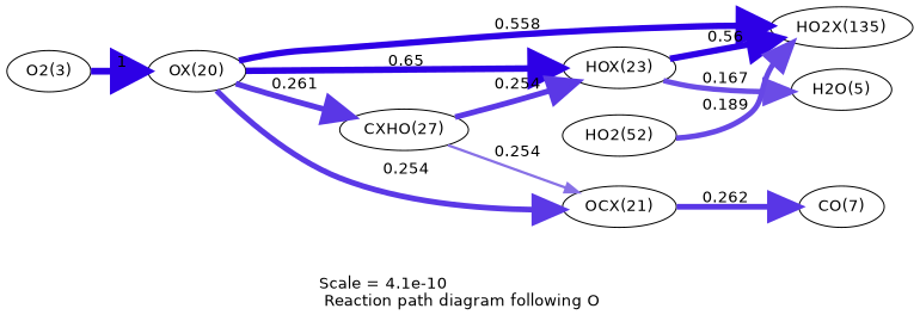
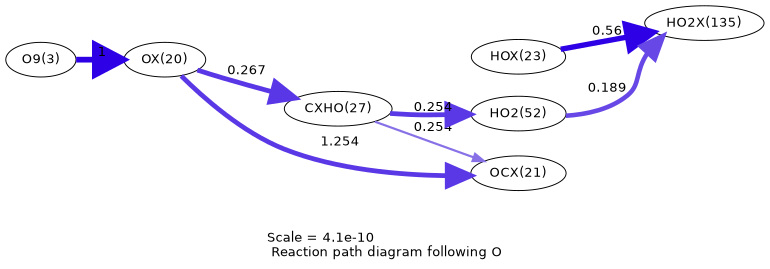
  digraph {
    fontname=Helvetica
    label="Scale = 4.1e-10\l Reaction path diagram following O"
    rankdir=LR
    node [fontname=Helvetica]
    edge [arrowsize=2.48 color="0.7, 0.754, 0.9" fontname=Helvetica penwidth=4.99]
-   n1 [label="O2(3)"]
+   n1 [label="O9(3)"]
    n2 [label="OX(20)"]
    n3 [label="HOX(23)"]
    n4 [label="CXHO(27)"]
    n5 [label="OCX(21)"]
    n6 [label="HO2X(135)"]
-   n7 [label="H2O(5)"]
-   n8 [label="CO(7)"]
    n9 [label="HO2(52)"]
    n1 -> n2 [arrowsize=3 color="0.7, 1.5, 0.9" label=" 1" penwidth=6]
-   n2 -> n3 [arrowsize=2.84 color="0.7, 1.15, 0.9" label=" 0.65" penwidth=5.67]
-   n2 -> n4 [arrowsize=2.49 color="0.7, 0.761, 0.9" label=" 0.261"]
-   n2 -> n5 [label=" 0.254" penwidth=4.96]
-   n2 -> n6 [arrowsize=2.78 color="0.7, 1.06, 0.9" label=" 0.558" penwidth=5.56]
+   n2 -> n4 [arrowsize=2.49 color="0.7, 0.761, 0.9" label=" 0.267"]
+   n2 -> n5 [label=" 1.254" penwidth=4.96]
    n3 -> n6 [arrowsize=2.78 color="0.7, 1.06, 0.9" label=" 0.56" penwidth=5.56]
-   n3 -> n7 [arrowsize=2.32 color="0.7, 0.667, 0.9" label=" 0.167" penwidth=4.65]
-   n4 -> n3 [label=" 0.254" penwidth=4.96]
+   n4 -> n9 [label=" 0.254" penwidth=4.96]
    n4 -> n5 [arrowsize=1.13 color="0.7, 0.507, 0.9" label=" 0.254" penwidth=2.27]
-   n5 -> n8 [arrowsize=2.5 color="0.7, 0.762, 0.9" label=" 0.262"]
    n9 -> n6 [arrowsize=2.37 color="0.7, 0.689, 0.9" label=" 0.189" penwidth=4.74]
  }
